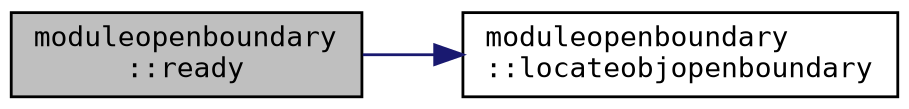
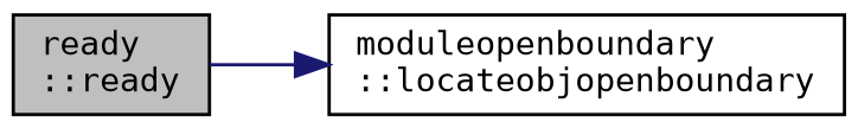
  digraph {
    rankdir=LR
    fontname="DejaVu Sans Mono"
    node [color=black fontname="DejaVu Sans Mono" fontsize=10 shape=record style=filled]
-   n1 [fillcolor=grey75 fontcolor=black height=0.2 label="moduleopenboundary\l::ready" width=0.4]
+   n1 [fillcolor=grey75 fontcolor=black height=0.2 label="ready\l::ready" width=0.4]
    n2 [fillcolor=white height=0.2 label="moduleopenboundary\l::locateobjopenboundary" width=0.4]
    n1 -> n2 [color=midnightblue fontname="DejaVu Sans Mono" fontsize=10 labelfontname=Helvetica labelfontsize=10 style=solid]
  }
